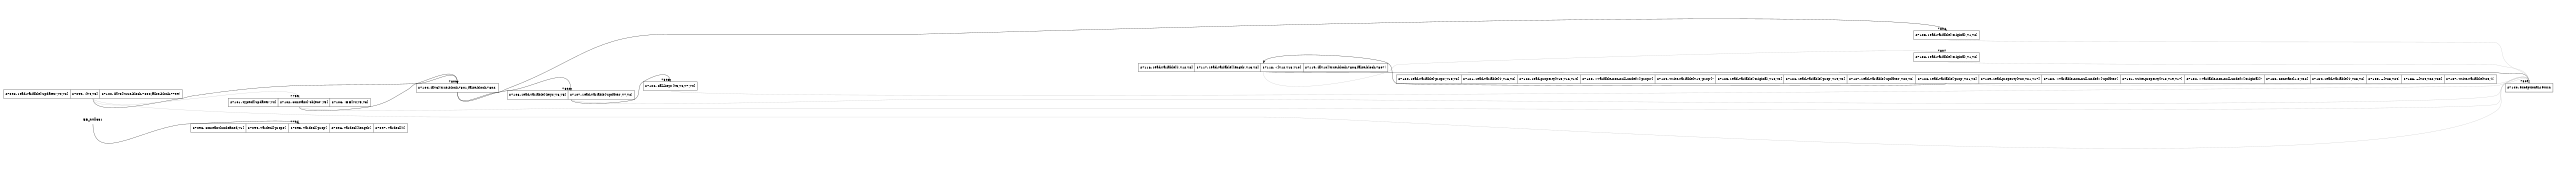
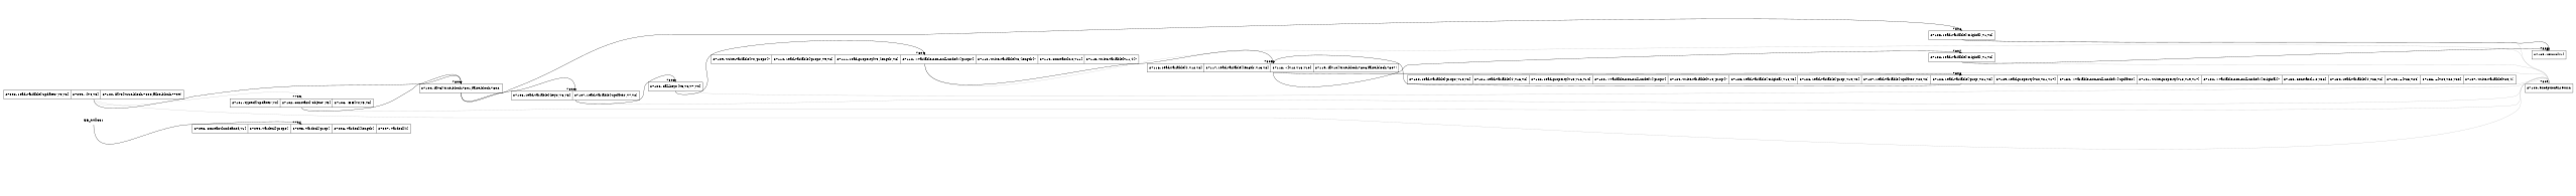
  digraph {
    rankdir=LR
    node [shape=record]
    edge [headport=n tailport=s]
    n1 [label=BB_null661 shape=none]
    n2 [label="{27093: constant[undefined,v1]|27094: vardecl['props']|27095: vardecl['prop']|27096: vardecl['length']|27097: vardecl['i']}"]
    n3 [label="{27098: read-variable['updates',v4,v2]|27099: ![v4,v3]|27100: if[v3](true-block:7800,false-block:7799)}"]
    n4 [label="{27104: if[v3](true-block:7801,false-block:7802)}"]
    n5 [label="{27101: typeof['updates',v4]|27102: constant[\"object\",v5]|27103: !==[v4,v5,v3]}"]
    n6 [label="{27140: exceptional-return}"]
    n7 [label="{27105: read-variable['original',v1,v2]}"]
    n8 [label="{27106: read-variable['keys',v6,v5]|27107: read-variable['updates',v7,v2]}"]
+   n9 [label="{27139: return[v1]}"]
    n10 [label="{27108: call-keys [v5,v6,v7,v4]}"]
+   n11 [label="{27109: write-variable[v4,'props']*|27110: read-variable['props',v9,v2]|27111: read-property[v9,'length',v8]|27112: \<variable-non-null-undef\>['props']|27113: write-variable[v8,'length']*|27114: constant[0.0,v11]|27115: write-variable[v11,'i']*}"]
    n12 [label="{27116: read-variable['i',v12,v2]|27117: read-variable['length',v13,v2]|27118: \<[v12,v13,v10]|27119: if[v10](true-block:7806,false-block:7807)}"]
    n13 [label="{27120: read-variable['props',v15,v2]|27121: read-variable['i',v16,v2]|27122: read-property[v15,v16,v14]|27123: \<variable-non-null-undef\>['props']|27124: write-variable[v14,'prop']*|27125: read-variable['original',v18,v2]|27126: read-variable['prop',v19,v2]|27127: read-variable['updates',v20,v2]|27128: read-variable['prop',v21,v2]|27129: read-property[v20,v21,v17]|27130: \<variable-non-null-undef\>['updates']|27131: write-property[v18,v19,v17]|27132: \<variable-non-null-undef\>['original']*|27133: constant[1.0,v22]|27134: read-variable['i',v23,v2]|27135: +[v23,v24]|27136: +[v24,v22,v25]|27137: write-variable[v25,'i']}"]
    n14 [label="{27138: read-variable['original',v1,v2]}"]
    n1 -> n2 [headlabel="    7797"]
    n3 -> n4 [headlabel="      7800"]
    n3 -> n5 [color=gray headlabel="      7799"]
    n3 -> n6 [color=gray headlabel="      7809"]
    n4 -> n7 [headlabel="      7801"]
    n4 -> n8 [headlabel="      7802"]
    n5 -> n4
    n5 -> n6 [color=gray]
    n7 -> n6 [color=gray]
+   n7 -> n9 [headlabel="      7808"]
    n8 -> n6 [color=gray]
    n8 -> n10 [headlabel="      7803"]
    n10 -> n6 [color=gray]
-   n12 -> n6 [color=black]
-   n12 -> n14 [headlabel="      7807" color=gray]
+   n10 -> n11 [headlabel="      7804"]
+   n11 -> n6 [color=gray]
+   n11 -> n12 [headlabel="      7805"]
+   n12 -> n6 [color=gray]
+   n12 -> n13 [headlabel="      7806"]
+   n12 -> n14 [headlabel="      7807"]
    n13 -> n6 [color=gray]
    n13 -> n12
    n14 -> n6 [color=gray]
+   n14 -> n9
  }
